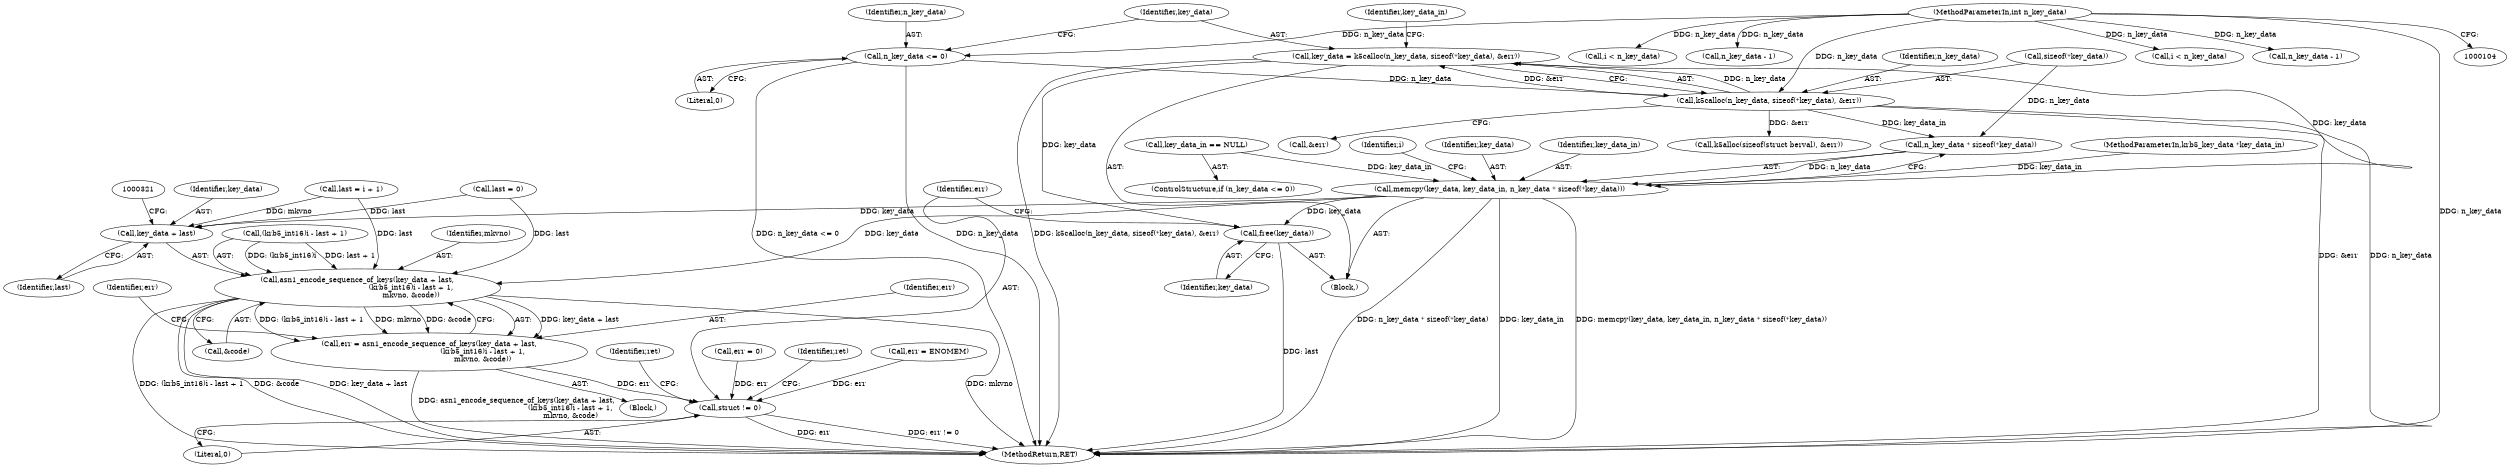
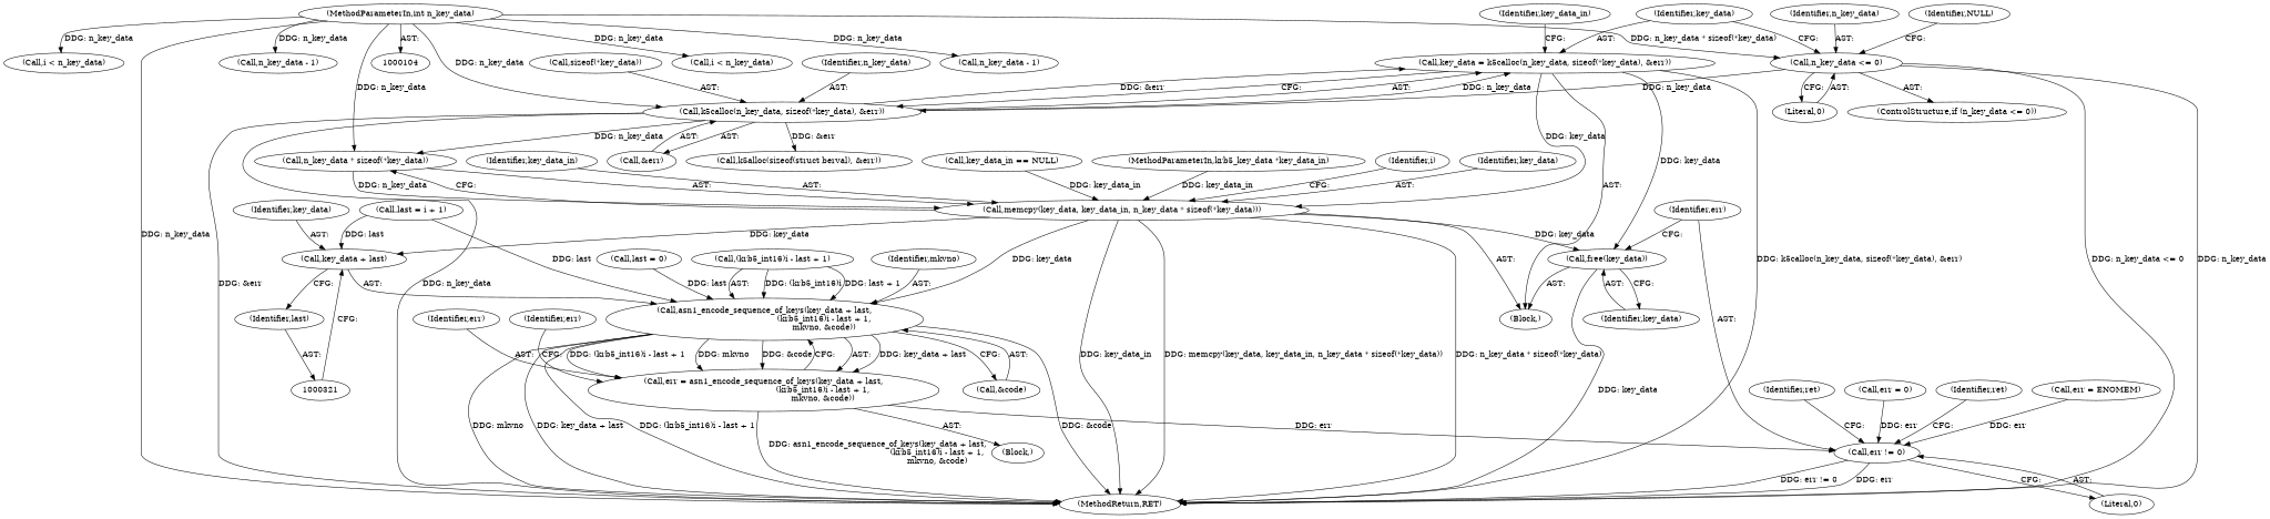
  digraph {
    n1 [label="(Call,key_data = k5calloc(n_key_data, sizeof(*key_data), &err))"]
    n2 [label="(Call,k5calloc(n_key_data, sizeof(*key_data), &err))"]
    n3 [label="(Call,memcpy(key_data, key_data_in, n_key_data * sizeof(*key_data)))"]
    n4 [label="(Call,free(key_data))"]
    n5 [label="(Block,)"]
    n6 [label="(MethodReturn,RET)"]
    n7 [label="(Call,k5alloc(sizeof(struct berval), &err))"]
    n8 [label="(Call,n_key_data * sizeof(*key_data))"]
    n9 [label="(Call,&err)"]
    n10 [label="(Call,asn1_encode_sequence_of_keys(key_data + last,\n                                               (krb5_int16)i - last + 1,\n                                               mkvno, &code))"]
    n11 [label="(Call,key_data + last)"]
    n12 [label="(Identifier,key_data)"]
    n13 [label="(Call,n_key_data <= 0)"]
    n14 [label="(Literal,0)"]
    n15 [label="(ControlStructure,if (n_key_data <= 0))"]
    n16 [label="(MethodParameterIn,int n_key_data)"]
    n17 [label="(Call,i < n_key_data)"]
    n18 [label="(Call,n_key_data - 1)"]
    n19 [label="(Call,i < n_key_data)"]
    n20 [label="(Call,n_key_data - 1)"]
    1000104
    n22 [label="(Call,err = asn1_encode_sequence_of_keys(key_data + last,\n                                               (krb5_int16)i - last + 1,\n                                               mkvno, &code))"]
    n23 [label="(Call,&code)"]
    n24 [label="(Identifier,last)"]
-   n25 [label="(Call,struct != 0)"]
+   n25 [label="(Call,err != 0)"]
    n26 [label="(Block,)"]
    n27 [label="(Literal,0)"]
    n28 [label="(Identifier,ret)"]
    n29 [label="(Call,last = i + 1)"]
    n30 [label="(Call,last = 0)"]
    n31 [label="(Call,err = ENOMEM)"]
    n32 [label="(Call,key_data_in == NULL)"]
    n33 [label="(Identifier,ret)"]
    n34 [label="(MethodParameterIn,krb5_key_data *key_data_in)"]
    n35 [label="(Identifier,err)"]
    n36 [label="(Identifier,err)"]
    n37 [label="(Identifier,i)"]
    n38 [label="(Call,sizeof(*key_data))"]
    n39 [label="(Call,(krb5_int16)i - last + 1)"]
    n40 [label="(Identifier,n_key_data)"]
    n41 [label="(Identifier,key_data)"]
    n42 [label="(Identifier,key_data)"]
+   n43 [label="(Identifier,NULL)"]
    n44 [label="(Identifier,key_data)"]
    n45 [label="(Identifier,err)"]
    n46 [label="(Call,err = 0)"]
    n47 [label="(Identifier,n_key_data)"]
    n48 [label="(Identifier,mkvno)"]
    n49 [label="(Identifier,key_data_in)"]
    n50 [label="(Identifier,key_data_in)"]
    1000321
    n1 -> n2 [label="CFG: "]
    n1 -> n3 [label="DDG: key_data"]
    n1 -> n4 [label="DDG: key_data"]
    n1 -> n5 [label="AST: "]
    n1 -> n6 [label="DDG: k5calloc(n_key_data, sizeof(*key_data), &err)"]
    n2 -> n1 [label="AST: "]
    n2 -> n1 [label="DDG: n_key_data"]
    n2 -> n1 [label="DDG: &err"]
    n2 -> n6 [label="DDG: &err"]
    n2 -> n6 [label="DDG: n_key_data"]
    n2 -> n7 [label="DDG: &err"]
-   n2 -> n8 [label="DDG: key_data_in"]
-   n2 -> n9 [label="CFG: "]
+   n2 -> n8 [label="DDG: n_key_data"]
+   n2 -> n9 [label="AST: "]
    n3 -> n4 [label="DDG: key_data"]
    n3 -> n5 [label="AST: "]
    n3 -> n6 [label="DDG: n_key_data * sizeof(*key_data)"]
    n3 -> n6 [label="DDG: key_data_in"]
    n3 -> n6 [label="DDG: memcpy(key_data, key_data_in, n_key_data * sizeof(*key_data))"]
    n3 -> n8 [label="CFG: "]
    n3 -> n10 [label="DDG: key_data"]
    n3 -> n11 [label="DDG: key_data"]
    n4 -> n5 [label="AST: "]
-   n4 -> n6 [label="DDG: last"]
+   n4 -> n6 [label="DDG: key_data"]
    n4 -> n12 [label="CFG: "]
    n8 -> n3 [label="AST: "]
    n8 -> n3 [label="DDG: n_key_data"]
+   n9 -> n2 [label="AST: "]
    n10 -> n6 [label="DDG: mkvno"]
    n10 -> n6 [label="DDG: key_data + last"]
    n10 -> n6 [label="DDG: (krb5_int16)i - last + 1"]
    n10 -> n6 [label="DDG: &code"]
    n10 -> n22 [label="AST: "]
    n10 -> n22 [label="DDG: key_data + last"]
    n10 -> n22 [label="DDG: (krb5_int16)i - last + 1"]
    n10 -> n22 [label="DDG: mkvno"]
    n10 -> n22 [label="DDG: &code"]
    n10 -> n23 [label="CFG: "]
    n11 -> n10 [label="AST: "]
    n11 -> n24 [label="CFG: "]
    n12 -> n4 [label="AST: "]
    n13 -> n2 [label="DDG: n_key_data"]
    n13 -> n6 [label="DDG: n_key_data <= 0"]
    n13 -> n6 [label="DDG: n_key_data"]
    n13 -> n14 [label="CFG: "]
-   n32 -> n15 [label="AST: "]
+   n13 -> n15 [label="AST: "]
    n14 -> n13 [label="AST: "]
    n16 -> n2 [label="DDG: n_key_data"]
    n16 -> n6 [label="DDG: n_key_data"]
-   n38 -> n8 [label="DDG: n_key_data"]
-   n16 -> n13 [label="DDG: n_key_data"]
+   n16 -> n8 [label="DDG: n_key_data"]
+   n16 -> n13 [label="DDG: n_key_data * sizeof(*key_data)"]
    n16 -> n17 [label="DDG: n_key_data"]
    n16 -> n18 [label="DDG: n_key_data"]
    n16 -> n19 [label="DDG: n_key_data"]
    n16 -> n20 [label="DDG: n_key_data"]
-   n16 -> 1000104 [label="CFG: "]
+   n16 -> 1000104 [label="AST: "]
    n22 -> n6 [label="DDG: asn1_encode_sequence_of_keys(key_data + last,\n                                               (krb5_int16)i - last + 1,\n                                               mkvno, &code)"]
    n22 -> n10 [label="CFG: "]
    n22 -> n25 [label="DDG: err"]
    n22 -> n26 [label="AST: "]
    n23 -> n10 [label="AST: "]
-   n24 -> n11 [label="AST: "]
+   n24 -> 1000321 [label="AST: "]
    n25 -> n6 [label="DDG: err"]
    n25 -> n6 [label="DDG: err != 0"]
    n25 -> n27 [label="CFG: "]
    n27 -> n25 [label="AST: "]
    n28 -> n25 [label="CFG: "]
    n29 -> n10 [label="DDG: last"]
-   n29 -> n11 [label="DDG: mkvno"]
+   n29 -> n11 [label="DDG: last"]
    n30 -> n10 [label="DDG: last"]
-   n30 -> n11 [label="DDG: last"]
    n31 -> n25 [label="DDG: err"]
    n32 -> n3 [label="DDG: key_data_in"]
    n33 -> n25 [label="CFG: "]
    n34 -> n3 [label="DDG: key_data_in"]
    n35 -> n22 [label="AST: "]
    n36 -> n22 [label="CFG: "]
    n37 -> n3 [label="CFG: "]
    n38 -> n2 [label="AST: "]
    n39 -> n10 [label="AST: "]
    n39 -> n10 [label="DDG: (krb5_int16)i"]
    n39 -> n10 [label="DDG: last + 1"]
    n40 -> n2 [label="AST: "]
    n41 -> n11 [label="AST: "]
    n42 -> n3 [label="AST: "]
+   n43 -> n13 [label="CFG: "]
    n44 -> n1 [label="AST: "]
    n44 -> n13 [label="CFG: "]
    n45 -> n4 [label="CFG: "]
    n45 -> n25 [label="AST: "]
    n46 -> n25 [label="DDG: err"]
    n47 -> n13 [label="AST: "]
    n48 -> n10 [label="AST: "]
    n49 -> n3 [label="AST: "]
    n50 -> n1 [label="CFG: "]
    1000321 -> n11 [label="CFG: "]
  }
